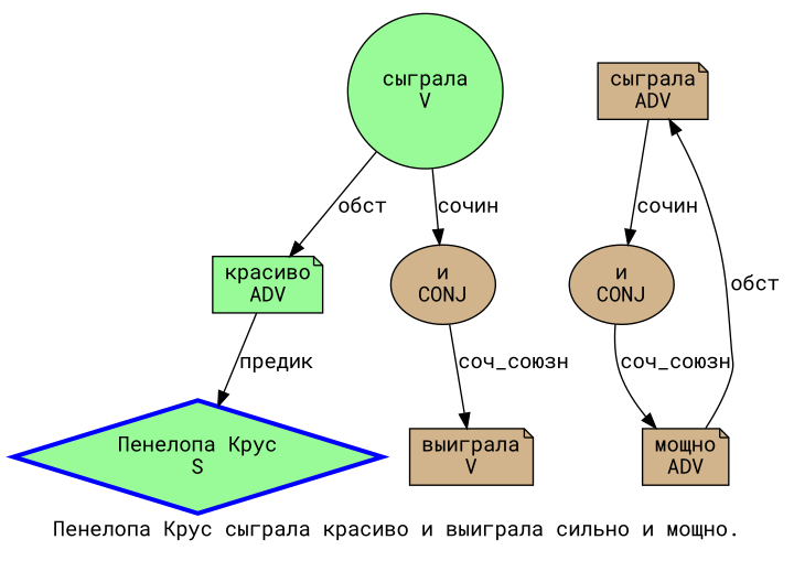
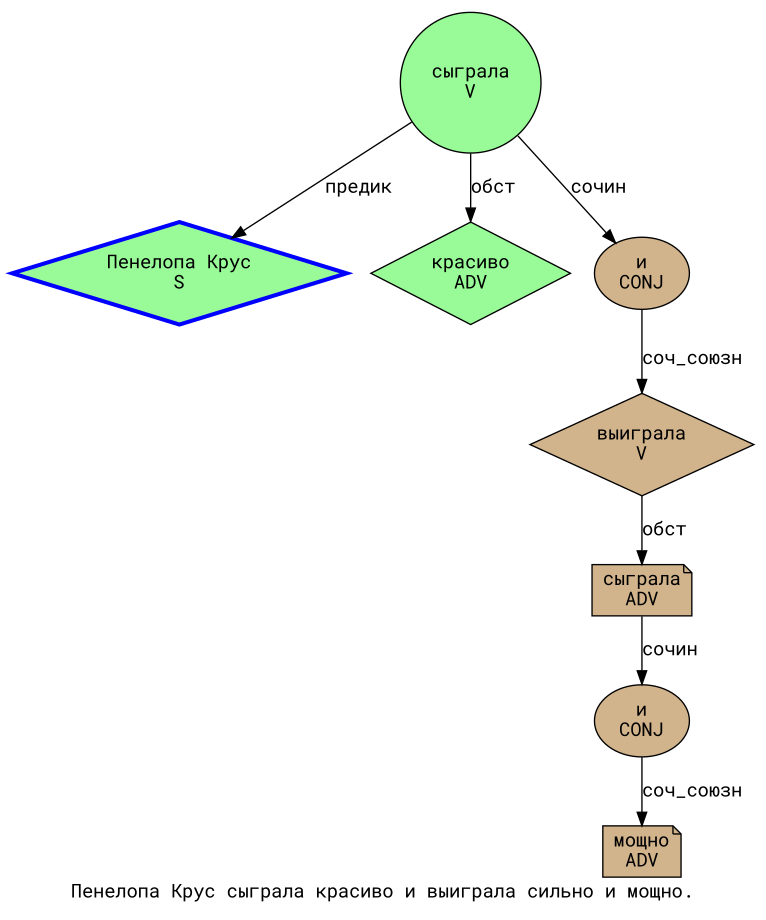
  digraph {
    fontname="Roboto Mono"
    label="Пенелопа Крус сыграла красиво и выиграла сильно и мощно."
    node [fillcolor=tan fontname="Roboto Mono" penwidth=1 shape=diamond style=filled]
    edge [fontname="Roboto Mono"]
    n1 [color=blue fillcolor=palegreen label="Пенелопа Крус\nS" penwidth=3]
    n2 [fillcolor=palegreen label="сыграла\nV" shape=circle]
-   n3 [fillcolor=palegreen label="красиво\nADV" shape=note]
+   n3 [fillcolor=palegreen label="красиво\nADV"]
    n4 [label="и\nCONJ" shape=ellipse]
-   n5 [label="выиграла\nV" shape=note]
+   n5 [label="выиграла\nV"]
    n6 [label="сыграла\nADV" shape=note]
    n7 [label="и\nCONJ" shape=ellipse]
    n8 [label="мощно\nADV" shape=note]
-   n3 -> n1 [label="предик"]
+   n2 -> n1 [label="предик"]
    n2 -> n3 [label="обст"]
    n2 -> n4 [label="сочин"]
    n4 -> n5 [label="соч_союзн"]
-   n8 -> n6 [label="обст"]
+   n5 -> n6 [label="обст"]
    n6 -> n7 [label="сочин"]
    n7 -> n8 [label="соч_союзн"]
  }
